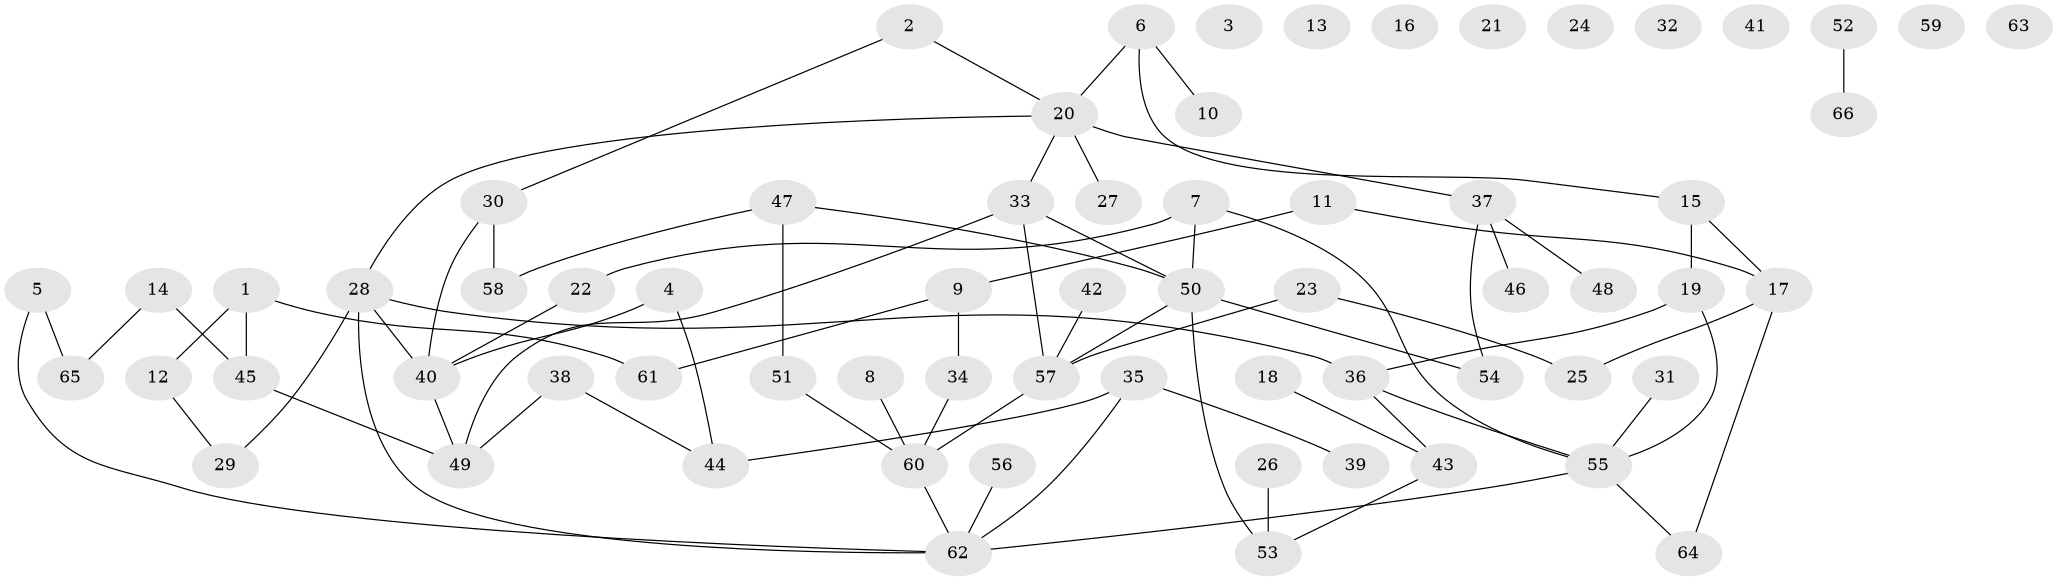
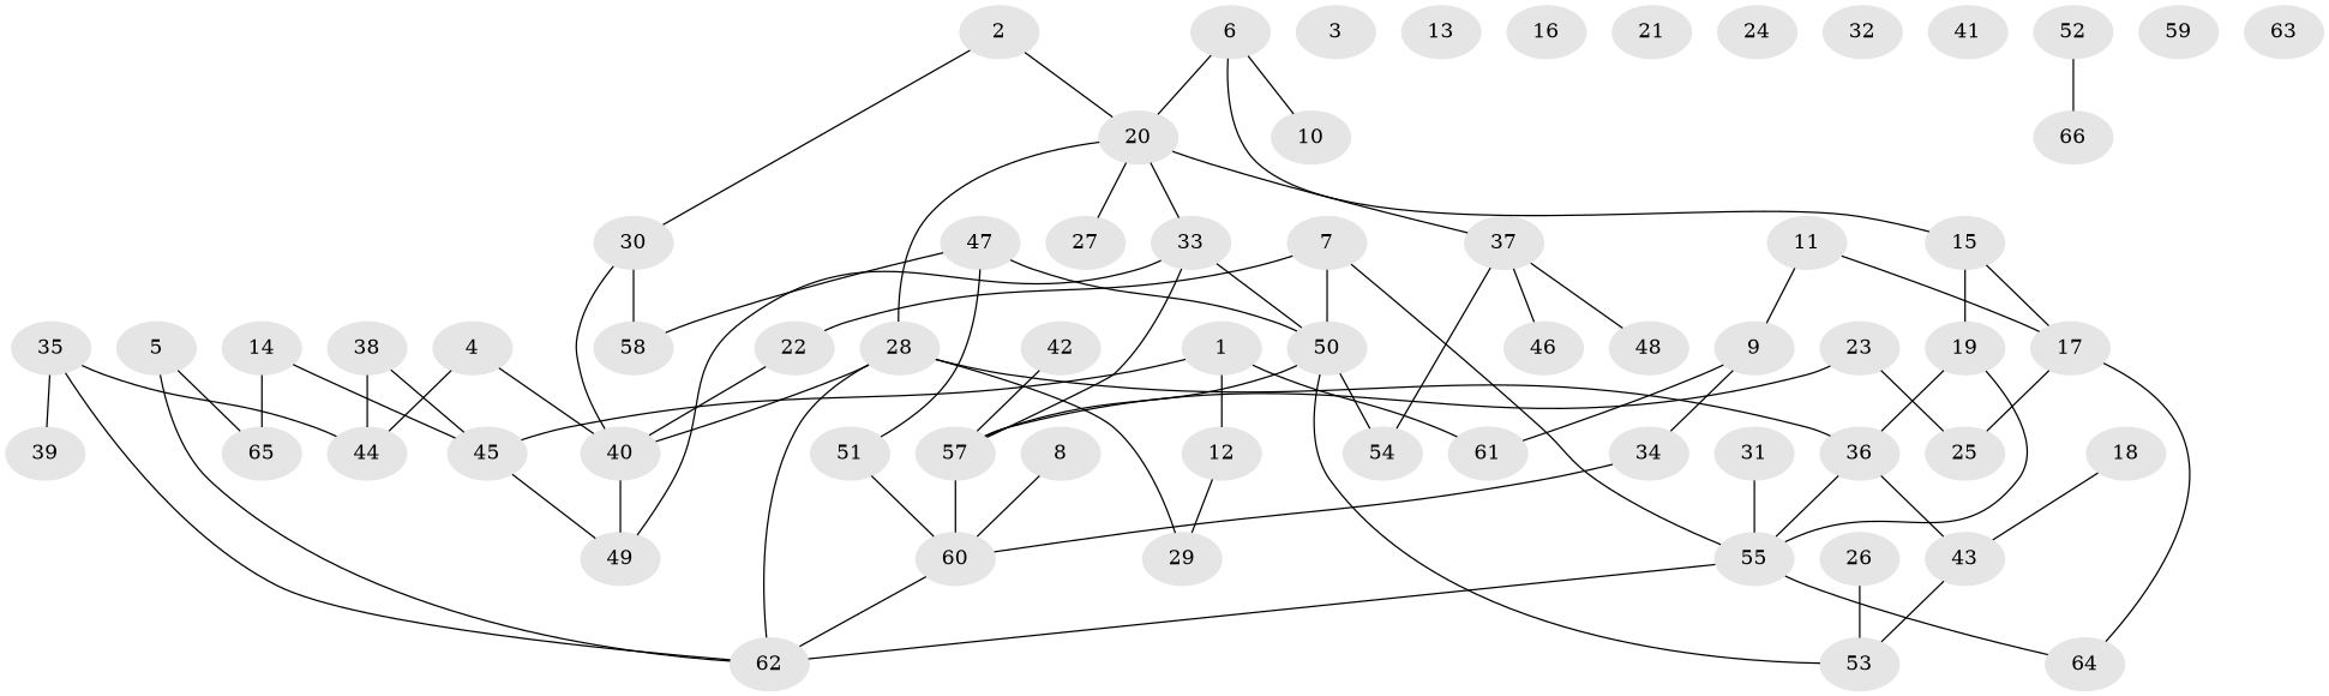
  graph {
    node [color=gray90 style=filled]
    1
    12
    45
    61
    29
    49
    2
    20
    30
    27
    28
    33
    37
    40
    58
    3
    4
    44
    5
    62
    65
    6
    10
    15
    17
    19
    18
    43
    7
    22
    50
    55
    54
    57
    53
    64
    8
    60
    9
    34
    11
    25
    13
    14
    36
    16
    46
    48
    21
    23
    24
    26
    31
    32
    35
    39
    38
    41
    42
    47
    51
    52
    66
-   56
    59
    63
    1 -- 12
    1 -- 45
    1 -- 61
    12 -- 29
    45 -- 49
    2 -- 20
    2 -- 30
    20 -- 27
    20 -- 28
    20 -- 33
    20 -- 37
    30 -- 40
    30 -- 58
    28 -- 29
    28 -- 40
    28 -- 62
    28 -- 36
    33 -- 49
    33 -- 50
    33 -- 57
    37 -- 54
    37 -- 46
    37 -- 48
    40 -- 49
    4 -- 40
    4 -- 44
    5 -- 62
    5 -- 65
    6 -- 20
    6 -- 10
    6 -- 15
    15 -- 17
    15 -- 19
    17 -- 64
    17 -- 25
    19 -- 55
    19 -- 36
    18 -- 43
    43 -- 53
    7 -- 22
    7 -- 50
    7 -- 55
    22 -- 40
    50 -- 54
    50 -- 57
    50 -- 53
    55 -- 62
    55 -- 64
    57 -- 60
    8 -- 60
    60 -- 62
    9 -- 61
    9 -- 34
    34 -- 60
    11 -- 17
    11 -- 9
    14 -- 45
    14 -- 65
    36 -- 43
    36 -- 55
    23 -- 57
    23 -- 25
    26 -- 53
    31 -- 55
    35 -- 44
    35 -- 62
    35 -- 39
-   38 -- 49
+   38 -- 45
    38 -- 44
    42 -- 57
    47 -- 58
    47 -- 50
    47 -- 51
    51 -- 60
    52 -- 66
-   56 -- 62
  }
